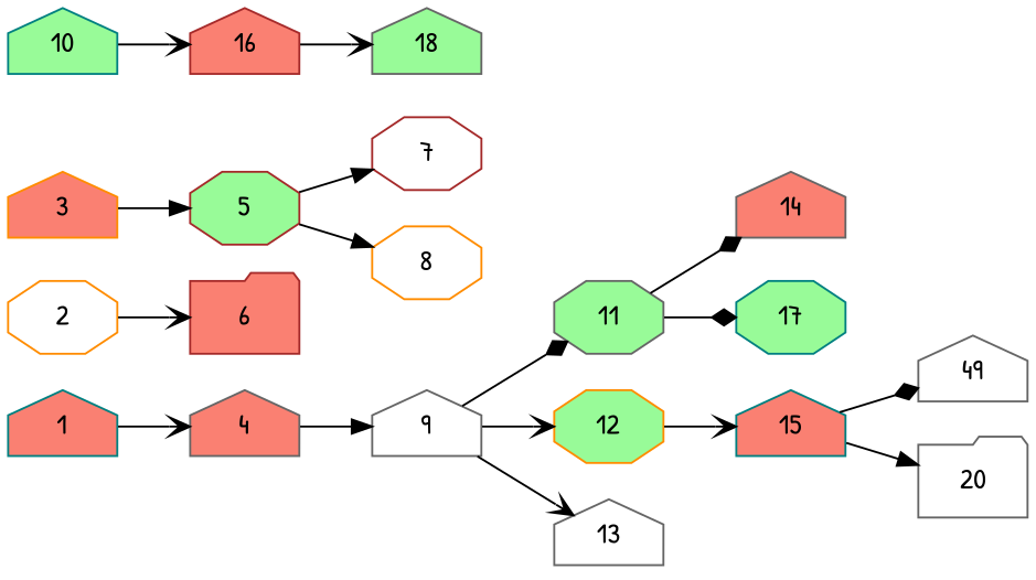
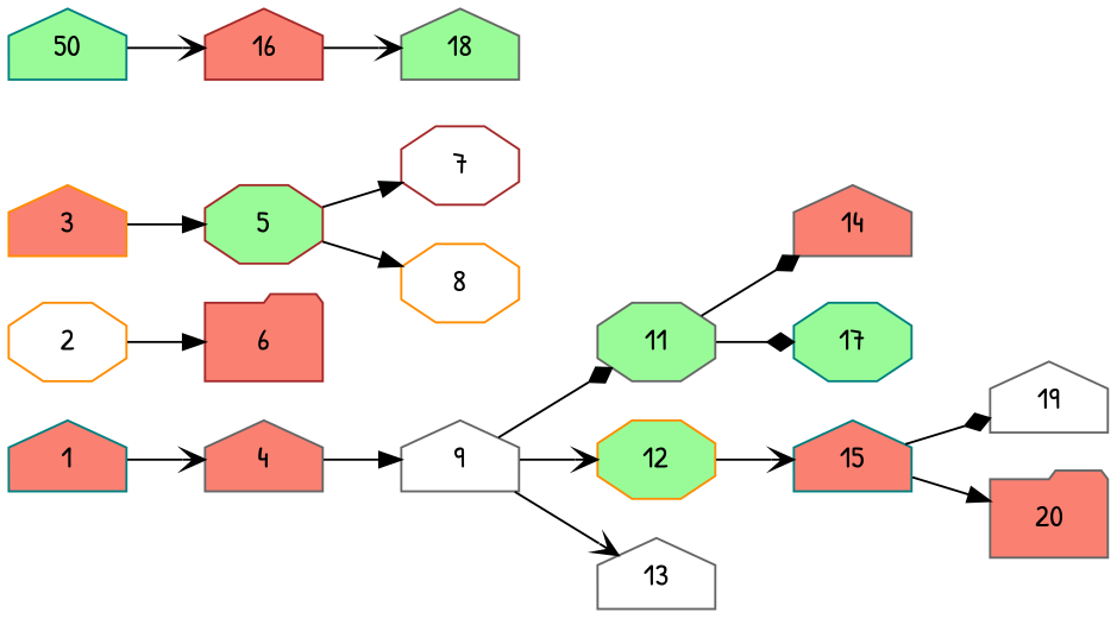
  digraph {
    fontname="Patrick Hand"
    rankdir=LR
    node [alpha=0.11 color=gray40 fillcolor=salmon fontname="Patrick Hand" shape=house style=filled]
    edge [arrowhead=vee fontname="Patrick Hand"]
    1 [color=teal expect_size=164572584619343]
    4 [alpha=0.01 expect_size=413588620266943]
    9 [alpha=0.16 expect_size=516203960478990336 fillcolor=white]
    11 [alpha=0.00 expect_size=37999669980542 fillcolor=palegreen shape=octagon]
    12 [alpha=0.18 color=darkorange expect_size=2049966709212708864 fillcolor=palegreen shape=octagon]
    13 [alpha=0.16 expect_size=69142329688064000 fillcolor=white]
    2 [color=darkorange expect_size=502211251770753024 fillcolor=white shape=octagon]
    6 [alpha=0.04 color=brown expect_size=6937005838181902 shape=folder]
    3 [color=darkorange expect_size=307101017627806]
    5 [alpha=0.02 color=brown expect_size=95806518527524864 fillcolor=palegreen shape=octagon]
    7 [alpha=0.18 color=brown expect_size=394251577308136 fillcolor=white shape=octagon]
    8 [alpha=0.07 color=darkorange expect_size=36867232982014352 fillcolor=white shape=octagon]
    14 [alpha=0.08 expect_size=23435396125066368]
    17 [alpha=0.01 color=teal expect_size=32240699814510488 fillcolor=palegreen shape=octagon]
    15 [alpha=0.09 color=teal expect_size=9458221229819190]
-   10 [alpha=0.13 color=teal expect_size=1238398633676251 fillcolor=palegreen]
+   10 [alpha=0.13 color=teal expect_size=1238398633676251 fillcolor=palegreen label=50]
    16 [alpha=0.17 color=brown expect_size=224690458422264]
    18 [alpha=0.14 expect_size=496074319030386688 fillcolor=palegreen]
-   19 [alpha=0.17 expect_size=1918453845104856 fillcolor=white label=49]
-   20 [alpha=0.20 expect_size=3002375077888000000 fillcolor=white shape=folder]
+   19 [alpha=0.17 expect_size=1918453845104856 fillcolor=white]
+   20 [alpha=0.20 expect_size=3002375077888000000 shape=folder]
    1 -> 4
    4 -> 9 [arrowhead=normal]
    9 -> 11 [arrowhead=diamond]
    9 -> 12
    9 -> 13
    11 -> 14 [arrowhead=diamond]
    11 -> 17 [arrowhead=diamond]
    12 -> 15
-   2 -> 6
+   2 -> 6 [arrowhead=normal]
    3 -> 5 [arrowhead=normal]
    5 -> 7 [arrowhead=normal]
    5 -> 8 [arrowhead=normal]
    15 -> 19 [arrowhead=diamond]
    15 -> 20 [arrowhead=normal]
    10 -> 16
    16 -> 18
  }
